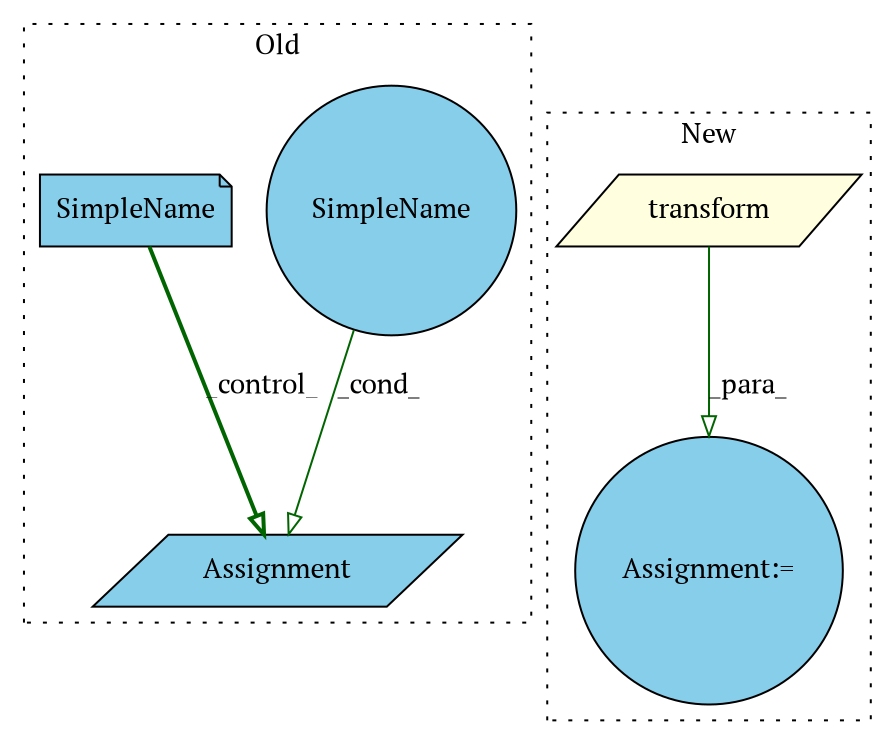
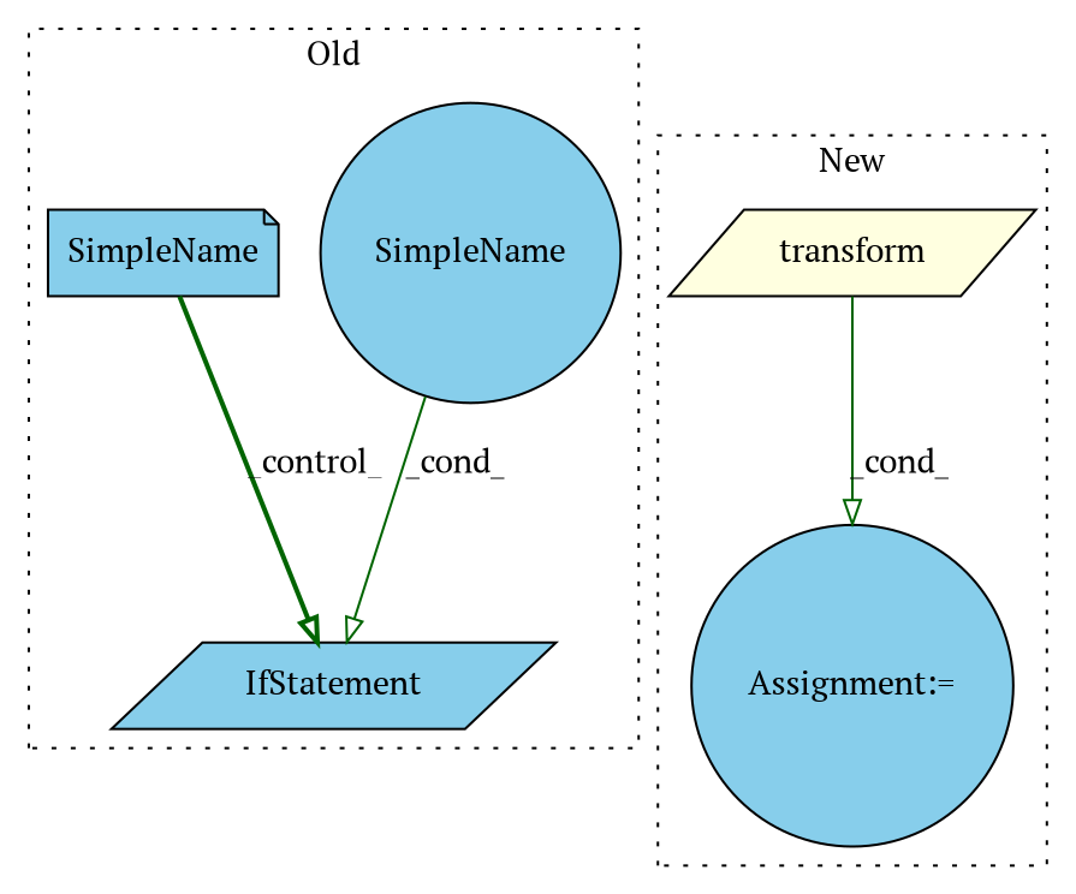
  digraph {
    fontname="PT Serif"
    node [a=42 fillcolor=skyblue fontname="PT Serif" shape=parallelogram style=filled]
    edge [arrowhead=onormal color=darkgreen fontname="PT Serif" style=solid]
-   n1 [a=25 l="4,2" label=Assignment s="2678,2706"]
+   n1 [a=25 l="4,2" label=IfStatement s="2678,2706"]
    n2 [label=SimpleName shape=circle]
    n3 [label=SimpleName shape=note]
    n4 [a=32 fillcolor=lightyellow l="10,1" label=transform s="2876,2887"]
    n5 [a=7 l=1 label="Assignment:=" s=2854 shape=circle]
    subgraph cluster_1 {
      label=Old
      style=dotted
      n1
      n2
      n3
    }
    subgraph cluster_2 {
      label=New
      style=dotted
      n4
      n5
    }
    n2 -> n1 [label=_cond_]
    n3 -> n1 [label=_control_ style=bold]
-   n4 -> n5 [label=_para_]
+   n4 -> n5 [label=_cond_]
  }
